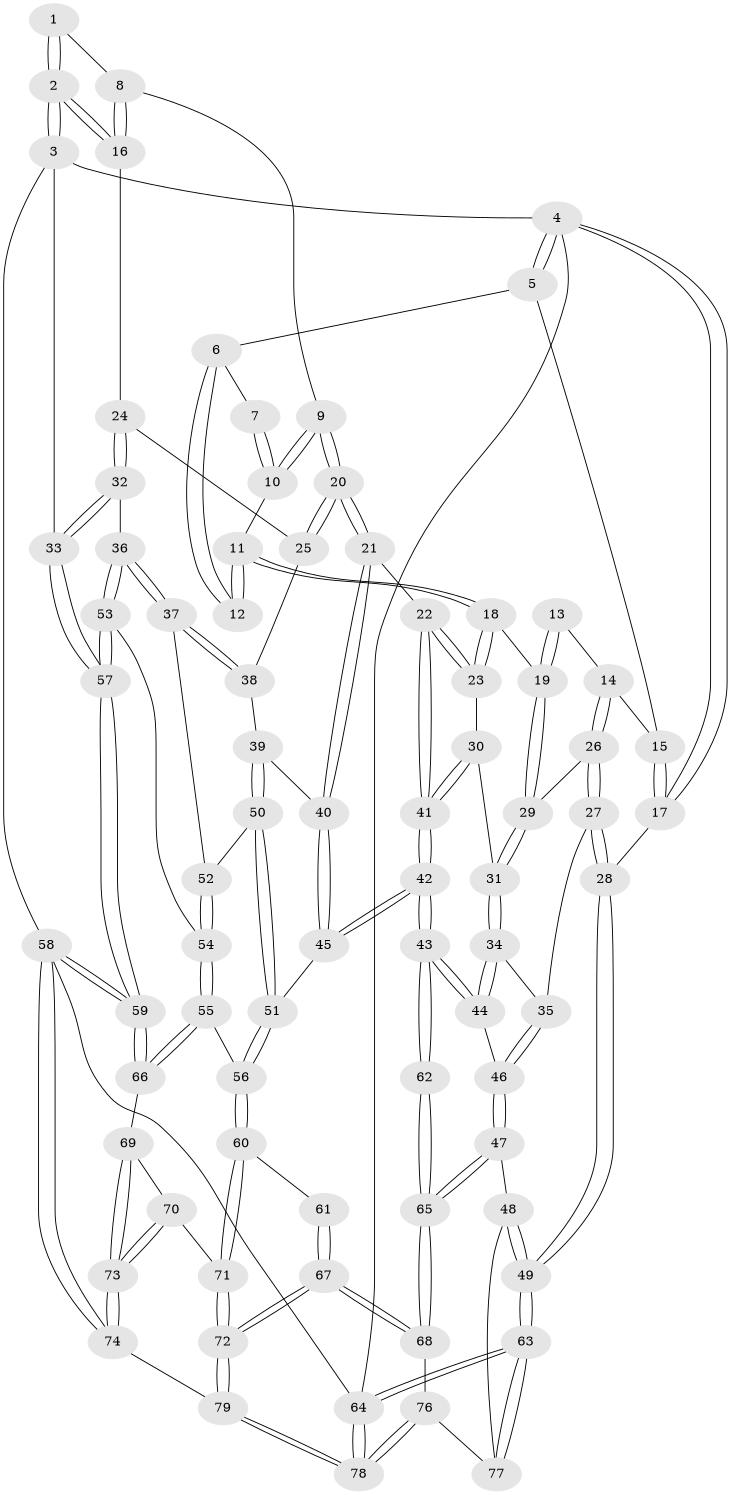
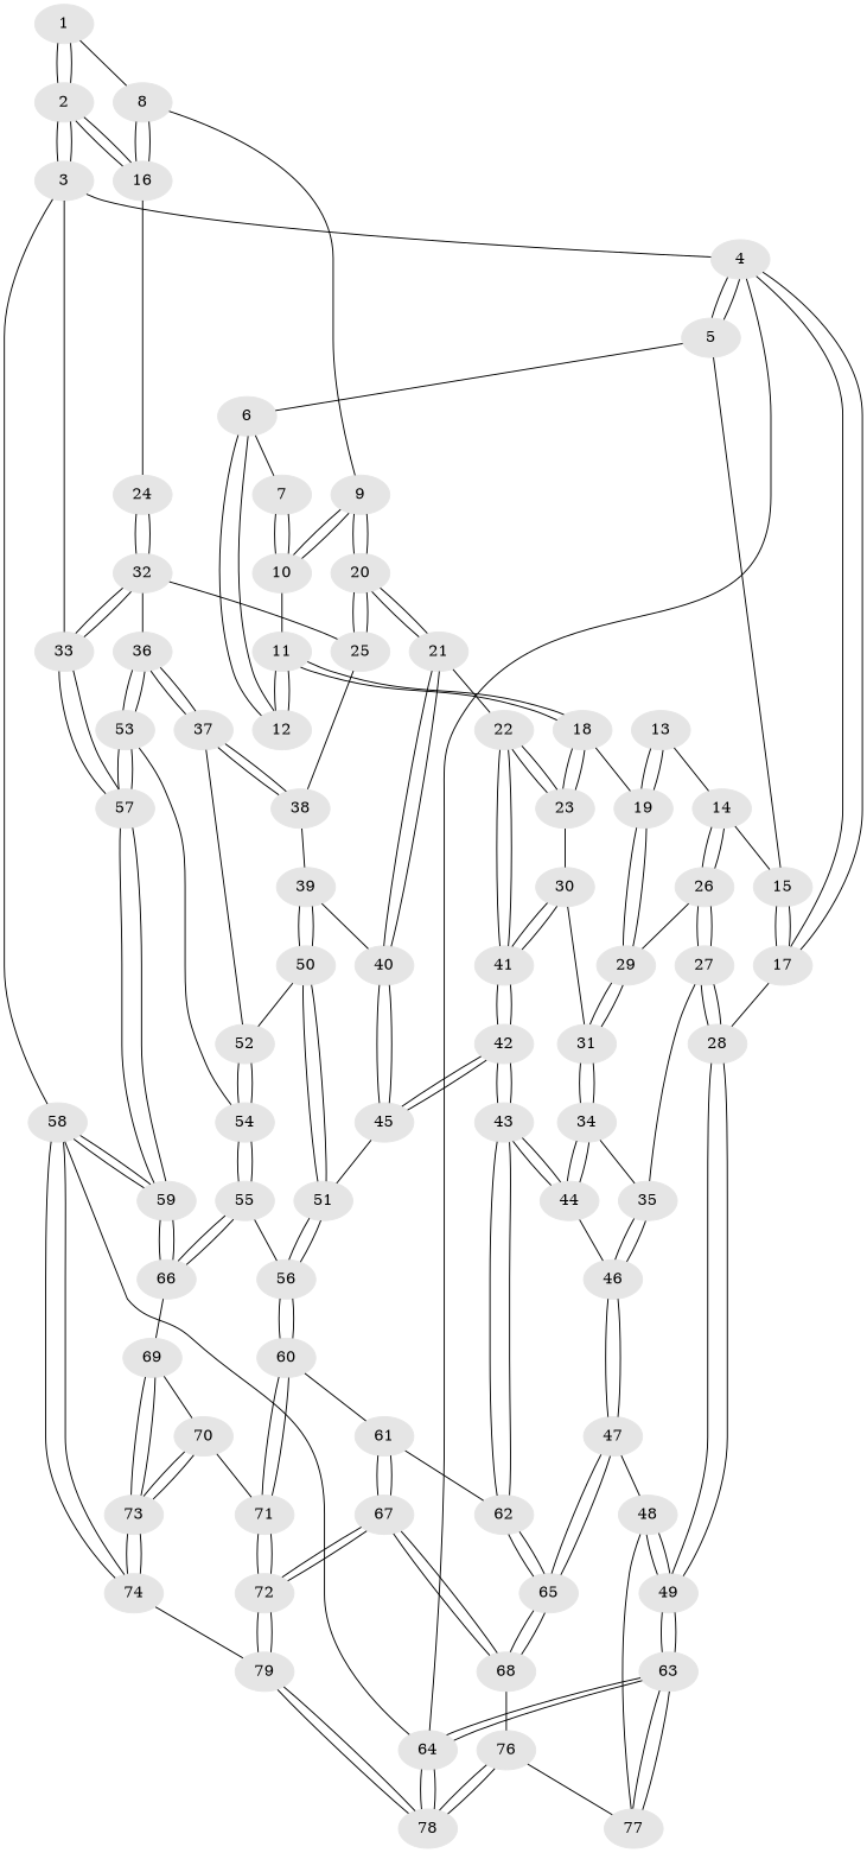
  graph {
    node [color=gray90 style=filled]
    1
    2
    8
    3
    16
    9
    4
    33
    58
    24
    5
    17
    64
    57
    59
    74
    6
    15
    28
    78
    7
    12
    10
    11
    20
    21
    25
    18
    19
    23
    13
    14
    26
    29
    27
    32
    49
    30
    31
    22
    40
    38
    41
    45
    42
    36
    39
    35
    46
    63
    34
    44
    37
    53
    47
    52
    54
    50
    51
    43
    62
    65
    56
    48
    77
    68
    60
    55
    66
    69
    61
    71
    n73 [label=79]
    67
    72
    76
    70
    73
    1 -- 2
    1 -- 2
    1 -- 8
    2 -- 3
    2 -- 3
    2 -- 16
    2 -- 16
    8 -- 16
    8 -- 16
    8 -- 9
    3 -- 4
    3 -- 33
    3 -- 58
    16 -- 24
    9 -- 10
    9 -- 10
    9 -- 20
    9 -- 20
    4 -- 5
    4 -- 5
    4 -- 17
    4 -- 17
    4 -- 64
    33 -- 57
    33 -- 57
    58 -- 64
    58 -- 59
    58 -- 59
    58 -- 74
    58 -- 74
-   24 -- 25
+   32 -- 25
    24 -- 32
    24 -- 32
    5 -- 6
    5 -- 15
    17 -- 28
    64 -- 78
    64 -- 78
    57 -- 59
    57 -- 59
    59 -- 66
    59 -- 66
    74 -- n73
    6 -- 7
    6 -- 12
    6 -- 12
    15 -- 17
    15 -- 17
    28 -- 49
    28 -- 49
    7 -- 10
    7 -- 10
    10 -- 11
    11 -- 12
    11 -- 12
    11 -- 18
    11 -- 18
    20 -- 21
    20 -- 21
    20 -- 25
    20 -- 25
    21 -- 22
    21 -- 40
    21 -- 40
    25 -- 38
    18 -- 19
    18 -- 23
    18 -- 23
    19 -- 29
    19 -- 29
    23 -- 30
    13 -- 19
    13 -- 19
    13 -- 14
    14 -- 15
    14 -- 26
    14 -- 26
    26 -- 29
    26 -- 27
    26 -- 27
    29 -- 31
    29 -- 31
    27 -- 28
    27 -- 28
    27 -- 35
    32 -- 33
    32 -- 33
    32 -- 36
    49 -- 63
    49 -- 63
    30 -- 31
    30 -- 41
    30 -- 41
    31 -- 34
    31 -- 34
    22 -- 23
    22 -- 23
    22 -- 41
    22 -- 41
    40 -- 45
    40 -- 45
    38 -- 39
    41 -- 42
    41 -- 42
    45 -- 51
    42 -- 45
    42 -- 45
    42 -- 43
    42 -- 43
    36 -- 37
    36 -- 37
    36 -- 53
    36 -- 53
    39 -- 40
    39 -- 50
    39 -- 50
    35 -- 46
    35 -- 46
    46 -- 47
    46 -- 47
    63 -- 64
    63 -- 64
    63 -- 77
    63 -- 77
    34 -- 35
    34 -- 44
    34 -- 44
    44 -- 46
    37 -- 38
    37 -- 38
    37 -- 52
    53 -- 57
    53 -- 57
    53 -- 54
    47 -- 65
    47 -- 65
    47 -- 48
    52 -- 54
    52 -- 54
    54 -- 55
    54 -- 55
    50 -- 52
    50 -- 51
    50 -- 51
    51 -- 56
    51 -- 56
    43 -- 44
    43 -- 44
    43 -- 62
    43 -- 62
    62 -- 65
    62 -- 65
    65 -- 68
    65 -- 68
    56 -- 60
    56 -- 60
    48 -- 49
    48 -- 49
    48 -- 77
    68 -- 76
    60 -- 61
    60 -- 71
    60 -- 71
    55 -- 56
    55 -- 66
    55 -- 66
    66 -- 69
    69 -- 70
    69 -- 73
    69 -- 73
+   61 -- 62
    61 -- 67
    61 -- 67
    71 -- 72
    71 -- 72
    n73 -- 78
    n73 -- 78
    67 -- 68
    67 -- 68
    67 -- 72
    67 -- 72
    72 -- n73
    72 -- n73
    76 -- 78
    76 -- 78
    76 -- 77
    70 -- 71
    70 -- 73
    70 -- 73
    73 -- 74
    73 -- 74
  }
